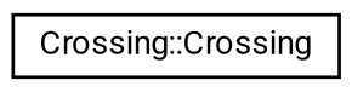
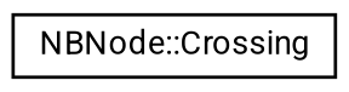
  digraph {
    rankdir=LR
    fontname=Roboto
-   n1 [color=black fillcolor=white fontname=Roboto fontsize=10 height=0.2 label="Crossing::Crossing" shape=record style=filled width=0.4]
+   n1 [color=black fillcolor=white fontname=Roboto fontsize=10 height=0.2 label="NBNode::Crossing" shape=record style=filled width=0.4]
  }
